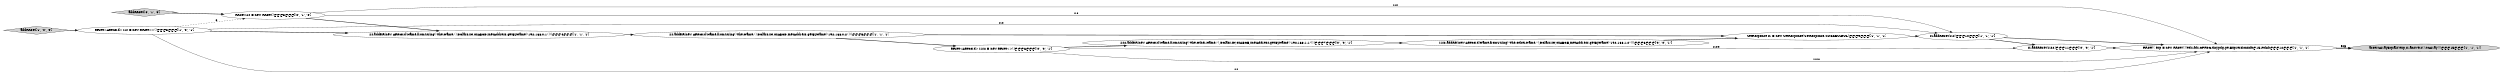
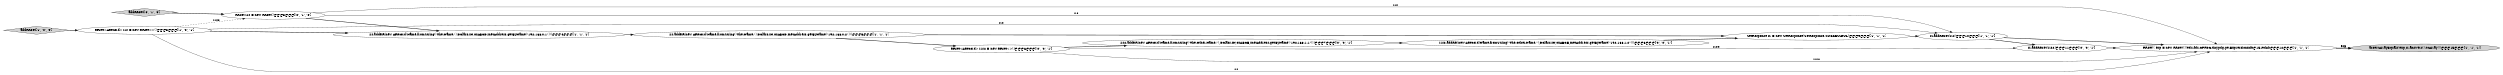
  digraph {
    rankdir=LR
    node [fillcolor=white shape=ellipse style=filled]
    edge [style=bold]
    n1 [label="SetResponse sr = new SetResponse(SetResponse.SUCCESSFUL)@@@9@@@['1', '1', '1']"]
    n2 [label="sr.addRRset(rrs)@@@10@@@['1', '1', '1']"]
    n3 [label="RRset(( exp = new RRset((((edu.fdu.CPPDG.tinypdg.pe.ExpressionInfo@1519d8b@@@12@@@['1', '1', '1']"]
    n4 [label="sr.addRRset(rrs2)@@@11@@@['0', '0', '1']"]
    n5 [label="rrs.addRR(new ARecord(Name.fromString(\"The.Name.\"),DClass.IN,0xABCD,InetAddress.getByName(\"192.168.0.2\")))@@@5@@@['1', '1', '1']"]
    n6 [label="RRset<ARecord> rrs2 = new RRset<>()@@@6@@@['0', '0', '1']"]
    n7 [label="rrs2.addRR(new ARecord(Name.fromString(\"The.Other.Name.\"),DClass.IN,0xABCE,InetAddress.getByName(\"192.168.1.1\")))@@@7@@@['0', '0', '1']"]
    n8 [label="RRset rrs = new RRset()@@@3@@@['0', '1', '0']"]
    n9 [label="rrs.addRR(new ARecord(Name.fromString(\"The.Name.\"),DClass.IN,0xABCD,InetAddress.getByName(\"192.168.0.1\")))@@@4@@@['1', '1', '1']"]
    n10 [fillcolor=lightgray label="assertArrayEquals(exp,sr.answers().toArray())@@@15@@@['1', '1', '1']"]
    n11 [fillcolor=lightgray label="addRRset['0', '1', '0']" shape=diamond]
    n12 [label="RRset<ARecord> rrs = new RRset<>()@@@3@@@['1', '0', '1']"]
    n13 [label="rrs2.addRR(new ARecord(Name.fromString(\"The.Other.Name.\"),DClass.IN,0xABCE,InetAddress.getByName(\"192.168.1.2\")))@@@8@@@['0', '0', '1']"]
    n14 [fillcolor=lightgray label="addRRset['1', '0', '0']" shape=diamond]
    n1 -> n2
    n2 -> n3
    n2 -> n4
    n3 -> n10 [label=exp style=solid]
    n3 -> n10
    n4 -> n3
    n5 -> n1
    n5 -> n6
    n6 -> n3 [label=rrs2 style=solid]
    n6 -> n4 [label=rrs4 style=solid]
    n6 -> n7
    n7 -> n13
    n8 -> n2 [label=rrs style=solid]
    n8 -> n3 [label=rrs style=solid]
    n8 -> n9
    n9 -> n5
    n11 -> n8
    n12 -> n2 [label=rrs style=solid]
    n12 -> n3 [label=rrs style=solid]
-   n12 -> n8 [label=0 style=dashed]
+   n12 -> n8 [label=rrs2 style=dashed]
    n12 -> n9
    n13 -> n1
    n14 -> n12
  }
